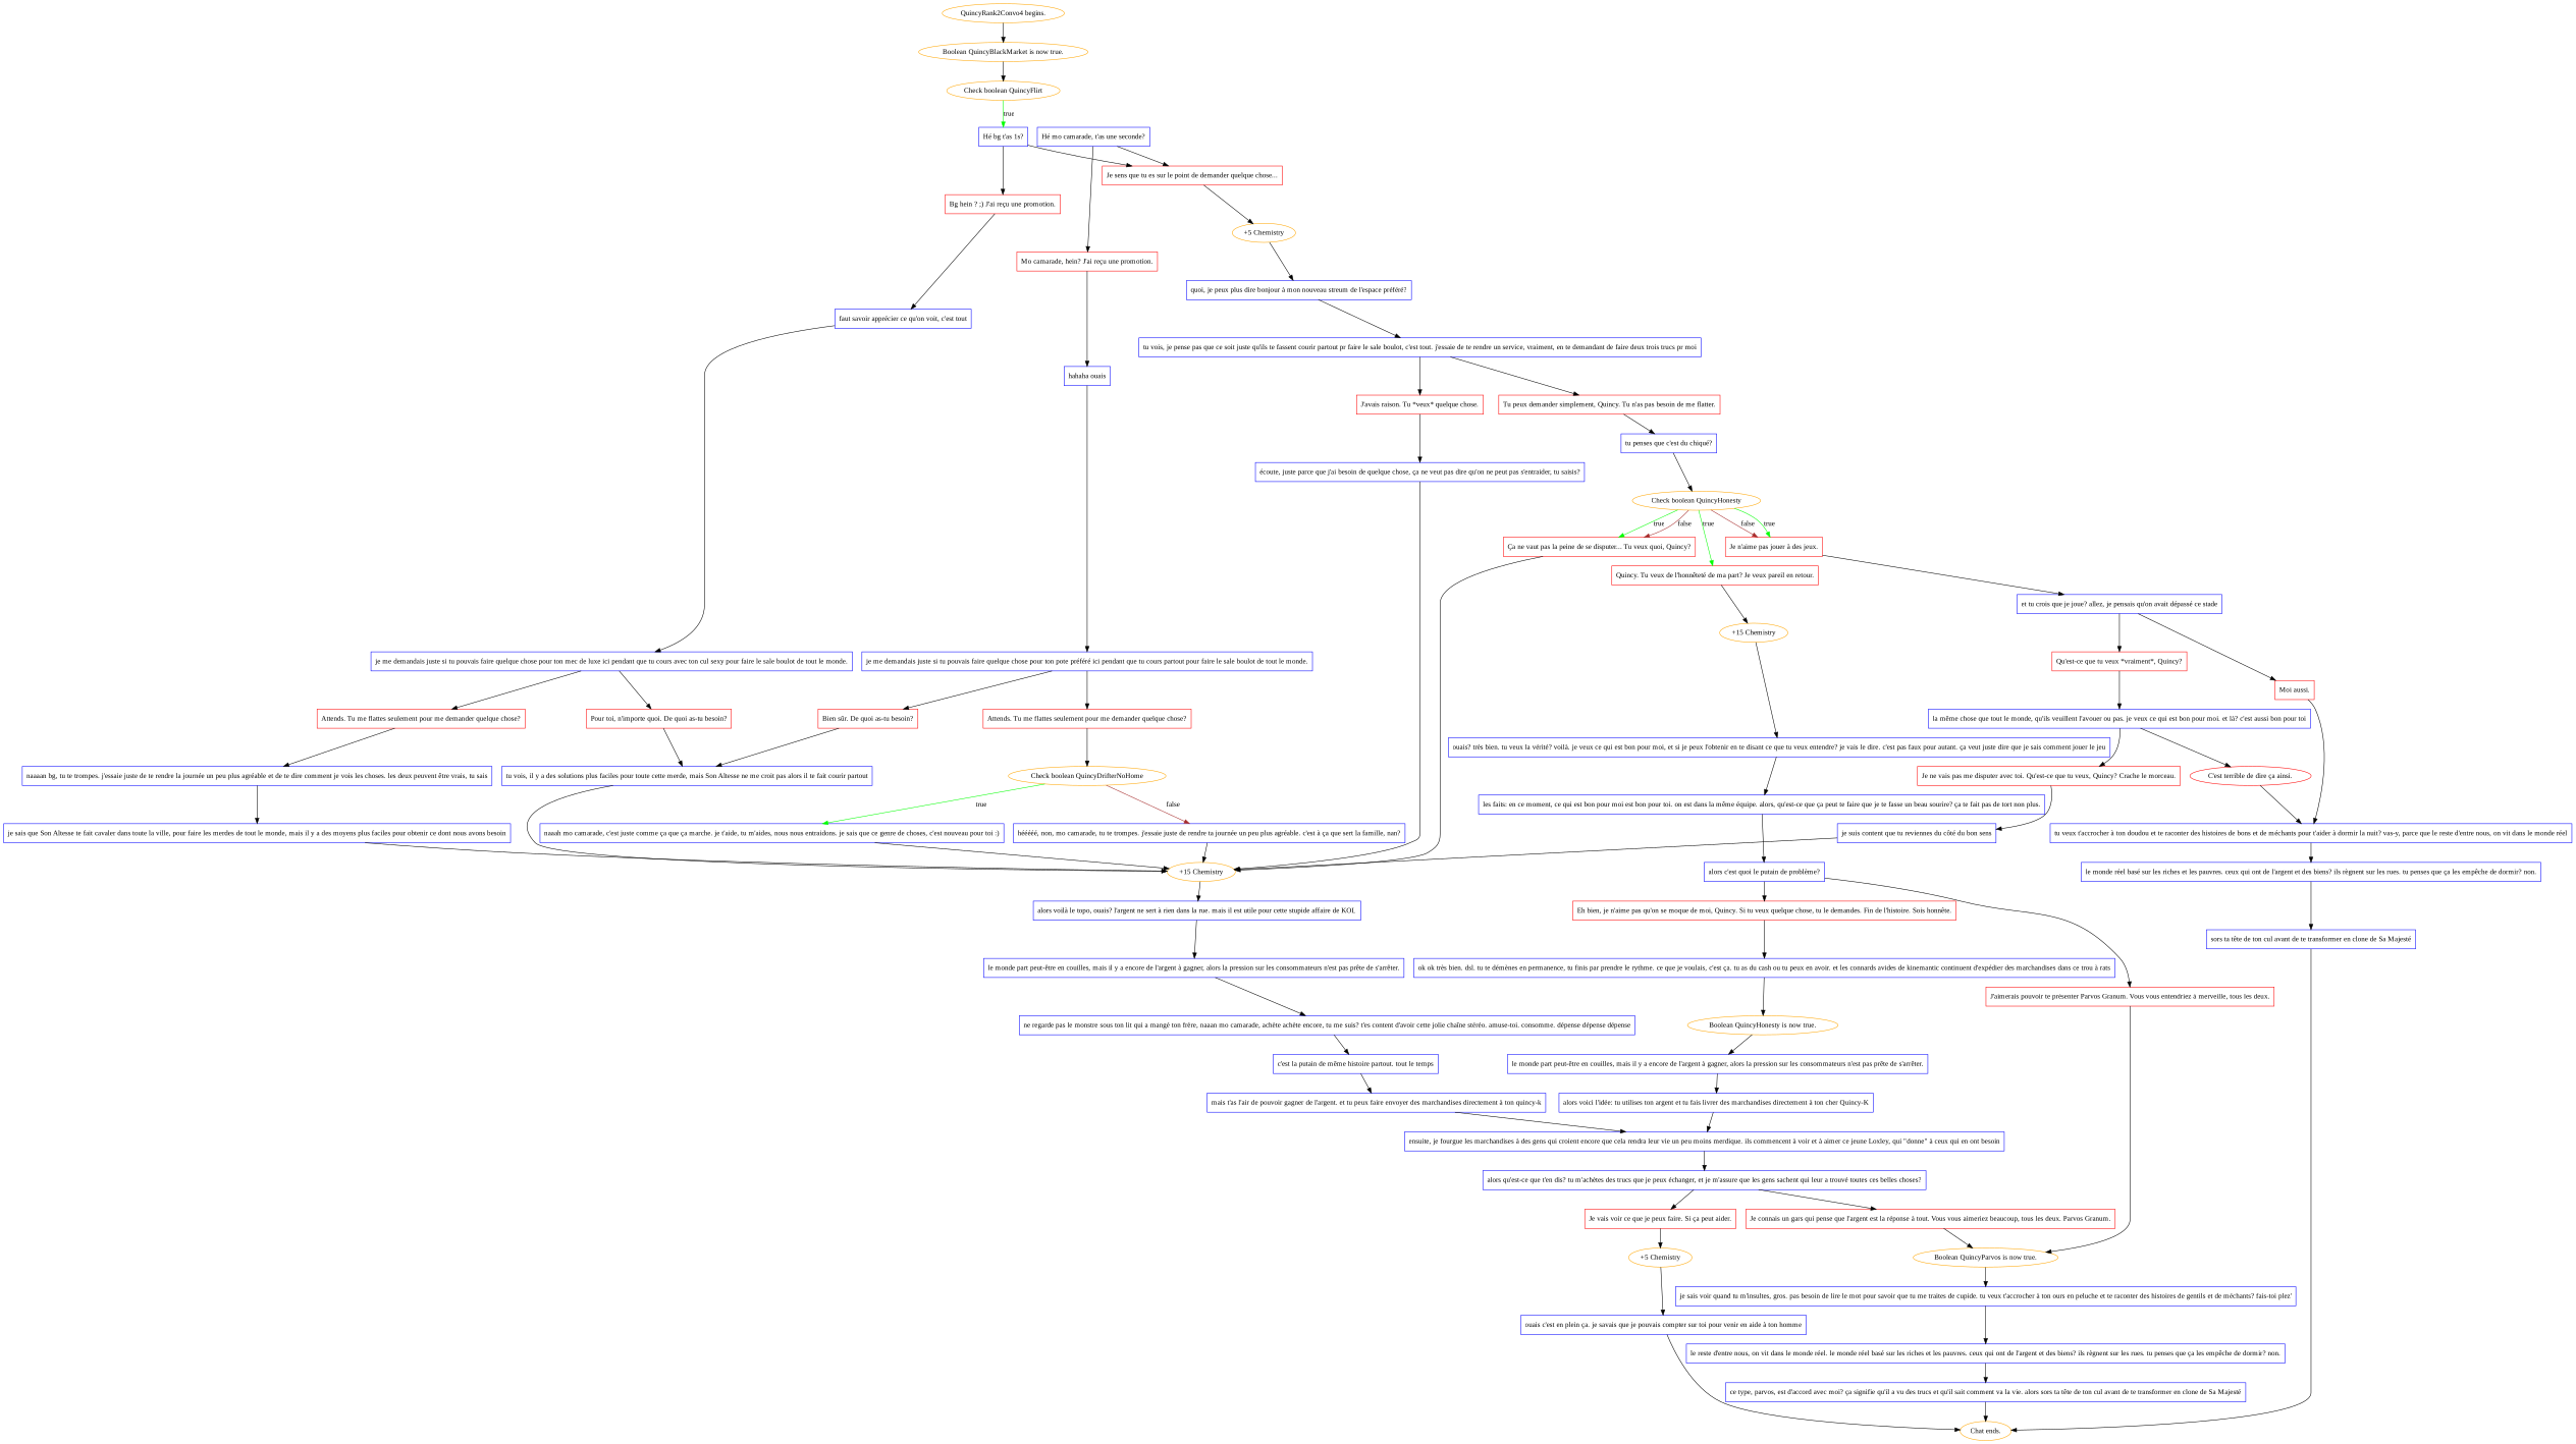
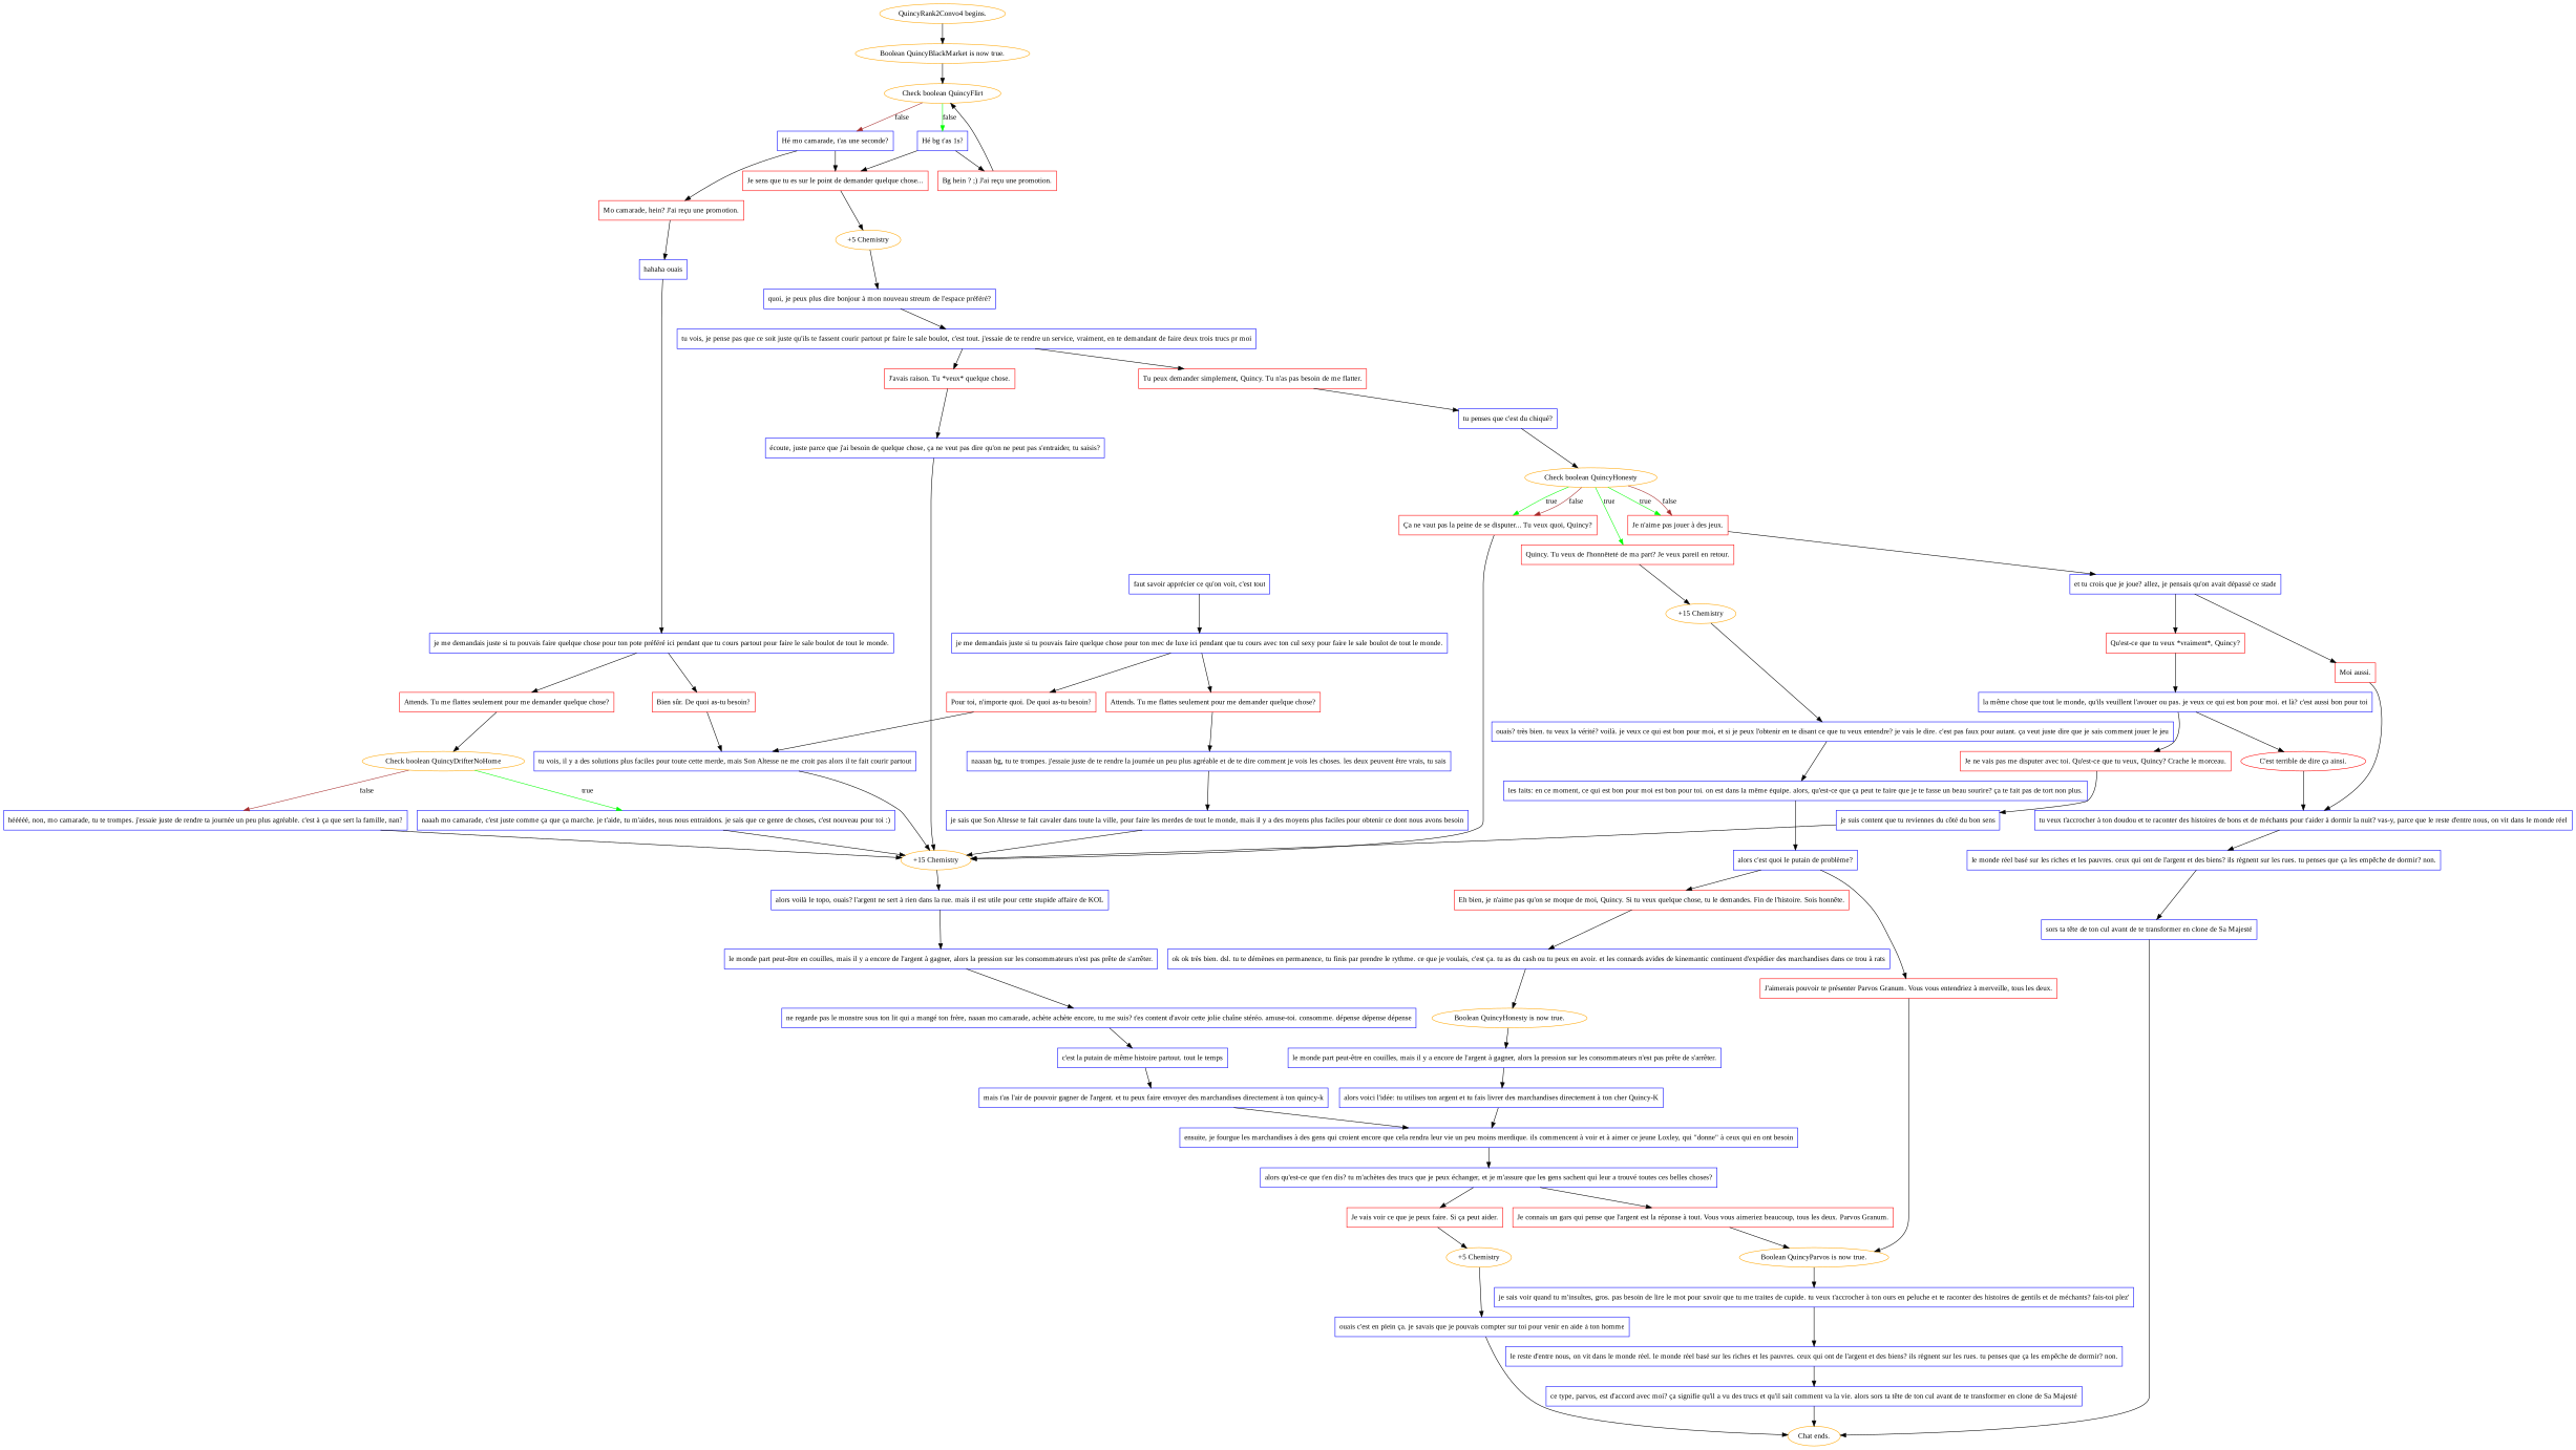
  digraph {
    fontname="Liberation Serif"
    node [color=blue fontname="Liberation Serif" shape=box]
    edge [fontname="Liberation Serif"]
    "QuincyRank2Convo4 begins." [color=orange shape=""]
    n2 [color=orange label="Boolean QuincyBlackMarket is now true." shape=""]
    n3 [color=orange label="Check boolean QuincyFlirt" shape=""]
    n4 [label="Hé bg t'as 1s?"]
    n5 [label="Hé mo camarade, t'as une seconde?"]
    n6 [color=red label="Bg hein ? ;) J'ai reçu une promotion."]
    n7 [color=red label="Je sens que tu es sur le point de demander quelque chose..."]
    n8 [color=red label="Mo camarade, hein? J'ai reçu une promotion."]
    n9 [label="faut savoir apprécier ce qu'on voit, c'est tout"]
    n10 [color=orange label="+5 Chemistry" shape=""]
    n11 [label="hahaha ouais"]
    n12 [label="je me demandais juste si tu pouvais faire quelque chose pour ton mec de luxe ici pendant que tu cours avec ton cul sexy pour faire le sale boulot de tout le monde."]
    n13 [label="quoi, je peux plus dire bonjour à mon nouveau streum de l'espace préféré?"]
    n14 [label="je me demandais juste si tu pouvais faire quelque chose pour ton pote préféré ici pendant que tu cours partout pour faire le sale boulot de tout le monde."]
    n15 [color=red label="Pour toi, n'importe quoi. De quoi as-tu besoin?"]
    n16 [color=red label="Attends. Tu me flattes seulement pour me demander quelque chose?"]
    n17 [label="tu vois, je pense pas que ce soit juste qu'ils te fassent courir partout pr faire le sale boulot, c'est tout. j'essaie de te rendre un service, vraiment, en te demandant de faire deux trois trucs pr moi"]
    n18 [color=red label="Bien sûr. De quoi as-tu besoin?"]
    n19 [color=red label="Attends. Tu me flattes seulement pour me demander quelque chose?"]
    n20 [label="tu vois, il y a des solutions plus faciles pour toute cette merde, mais Son Altesse ne me croit pas alors il te fait courir partout"]
    n21 [label="naaaan bg, tu te trompes. j'essaie juste de te rendre la journée un peu plus agréable et de te dire comment je vois les choses. les deux peuvent être vrais, tu sais"]
    n22 [color=red label="J'avais raison. Tu *veux* quelque chose."]
    n23 [color=red label="Tu peux demander simplement, Quincy. Tu n'as pas besoin de me flatter."]
    n24 [color=orange label="Check boolean QuincyDrifterNoHome" shape=""]
    n25 [color=orange label="+15 Chemistry" shape=""]
    n26 [label="je sais que Son Altesse te fait cavaler dans toute la ville, pour faire les merdes de tout le monde, mais il y a des moyens plus faciles pour obtenir ce dont nous avons besoin"]
    n27 [label="écoute, juste parce que j'ai besoin de quelque chose, ça ne veut pas dire qu'on ne peut pas s'entraider, tu saisis?"]
    n28 [label="tu penses que c'est du chiqué?"]
    n29 [label="naaah mo camarade, c'est juste comme ça que ça marche. je t'aide, tu m'aides, nous nous entraidons. je sais que ce genre de choses, c'est nouveau pour toi :)"]
    n30 [label="hééééé, non, mo camarade, tu te trompes. j'essaie juste de rendre ta journée un peu plus agréable. c'est à ça que sert la famille, nan?"]
    n31 [label="alors voilà le topo, ouais? l'argent ne sert à rien dans la rue. mais il est utile pour cette stupide affaire de KOL"]
    n32 [color=orange label="Check boolean QuincyHonesty" shape=""]
    n33 [label="le monde part peut-être en couilles, mais il y a encore de l'argent à gagner, alors la pression sur les consommateurs n'est pas prête de s'arrêter."]
    n34 [color=red label="Quincy. Tu veux de l'honnêteté de ma part? Je veux pareil en retour."]
    n35 [color=red label="Je n'aime pas jouer à des jeux."]
    n36 [color=red label="Ça ne vaut pas la peine de se disputer... Tu veux quoi, Quincy?"]
    n37 [label="ne regarde pas le monstre sous ton lit qui a mangé ton frère, naaan mo camarade, achète achète encore, tu me suis? t'es content d'avoir cette jolie chaîne stéréo. amuse-toi. consomme. dépense dépense dépense"]
    n38 [color=orange label="+15 Chemistry" shape=""]
    n39 [label="et tu crois que je joue? allez, je pensais qu'on avait dépassé ce stade"]
    n40 [label="c'est la putain de même histoire partout. tout le temps"]
    n41 [label="ouais? très bien. tu veux la vérité? voilà. je veux ce qui est bon pour moi, et si je peux l'obtenir en te disant ce que tu veux entendre? je vais le dire. c'est pas faux pour autant. ça veut juste dire que je sais comment jouer le jeu"]
    n42 [color=red label="Moi aussi."]
    n43 [color=red label="Qu'est-ce que tu veux *vraiment*, Quincy?"]
    n44 [label="mais t'as l'air de pouvoir gagner de l'argent. et tu peux faire envoyer des marchandises directement à ton quincy-k"]
    n45 [label="les faits: en ce moment, ce qui est bon pour moi est bon pour toi. on est dans la même équipe. alors, qu'est-ce que ça peut te faire que je te fasse un beau sourire? ça te fait pas de tort non plus."]
    n46 [label="tu veux t'accrocher à ton doudou et te raconter des histoires de bons et de méchants pour t'aider à dormir la nuit? vas-y, parce que le reste d'entre nous, on vit dans le monde réel"]
    n47 [label="la même chose que tout le monde, qu'ils veuillent l'avouer ou pas. je veux ce qui est bon pour moi. et là? c'est aussi bon pour toi"]
    n48 [label="ensuite, je fourgue les marchandises à des gens qui croient encore que cela rendra leur vie un peu moins merdique. ils commencent à voir et à aimer ce jeune Loxley, qui \"donne\" à ceux qui en ont besoin"]
    n49 [label="alors c'est quoi le putain de problème?"]
    n50 [label="le monde réel basé sur les riches et les pauvres. ceux qui ont de l'argent et des biens? ils règnent sur les rues. tu penses que ça les empêche de dormir? non."]
    n51 [color=red label="C'est terrible de dire ça ainsi." shape=ellipse]
    n52 [color=red label="Je ne vais pas me disputer avec toi. Qu'est-ce que tu veux, Quincy? Crache le morceau."]
    n53 [label="alors qu'est-ce que t'en dis? tu m'achètes des trucs que je peux échanger, et je m'assure que les gens sachent qui leur a trouvé toutes ces belles choses?"]
    n54 [color=red label="J'aimerais pouvoir te présenter Parvos Granum. Vous vous entendriez à merveille, tous les deux."]
    n55 [color=red label="Eh bien, je n'aime pas qu'on se moque de moi, Quincy. Si tu veux quelque chose, tu le demandes. Fin de l'histoire. Sois honnête."]
    n56 [label="sors ta tête de ton cul avant de te transformer en clone de Sa Majesté"]
    n57 [label="je suis content que tu reviennes du côté du bon sens"]
    n58 [color=red label="Je vais voir ce que je peux faire. Si ça peut aider."]
    n59 [color=red label="Je connais un gars qui pense que l'argent est la réponse à tout. Vous vous aimeriez beaucoup, tous les deux. Parvos Granum."]
    n60 [color=orange label="Boolean QuincyParvos is now true." shape=""]
    n61 [label="ok ok très bien. dsl. tu te démènes en permanence, tu finis par prendre le rythme. ce que je voulais, c'est ça. tu as du cash ou tu peux en avoir. et les connards avides de kinemantic continuent d'expédier des marchandises dans ce trou à rats"]
    "Chat ends." [color=orange shape=""]
    n63 [color=orange label="+5 Chemistry" shape=""]
    n64 [label="je sais voir quand tu m'insultes, gros. pas besoin de lire le mot pour savoir que tu me traites de cupide. tu veux t'accrocher à ton ours en peluche et te raconter des histoires de gentils et de méchants? fais-toi plez'"]
    n65 [color=orange label="Boolean QuincyHonesty is now true." shape=""]
    n66 [label="ouais c'est en plein ça. je savais que je pouvais compter sur toi pour venir en aide à ton homme"]
    n67 [label="le reste d'entre nous, on vit dans le monde réel. le monde réel basé sur les riches et les pauvres. ceux qui ont de l'argent et des biens? ils règnent sur les rues. tu penses que ça les empêche de dormir? non."]
    n68 [label="le monde part peut-être en couilles, mais il y a encore de l'argent à gagner, alors la pression sur les consommateurs n'est pas prête de s'arrêter."]
    n69 [label="ce type, parvos, est d'accord avec moi? ça signifie qu'il a vu des trucs et qu'il sait comment va la vie. alors sors ta tête de ton cul avant de te transformer en clone de Sa Majesté"]
    n70 [label="alors voici l'idée: tu utilises ton argent et tu fais livrer des marchandises directement à ton cher Quincy-K"]
    "QuincyRank2Convo4 begins." -> n2
    n2 -> n3
-   n3 -> n4 [color=green label=true]
+   n3 -> n4 [color=green label=false]
+   n3 -> n5 [color=brown label=false]
    n4 -> n6
    n4 -> n7
    n5 -> n7
    n5 -> n8
-   n6 -> n9
+   n6 -> n3
    n7 -> n10
    n8 -> n11
    n9 -> n12
    n10 -> n13
    n11 -> n14
    n12 -> n15
    n12 -> n16
    n13 -> n17
    n14 -> n18
    n14 -> n19
    n15 -> n20
    n16 -> n21
    n17 -> n22
    n17 -> n23
    n18 -> n20
    n19 -> n24
    n20 -> n25
    n21 -> n26
    n22 -> n27
    n23 -> n28
    n24 -> n29 [color=green label=true]
    n24 -> n30 [color=brown label=false]
    n25 -> n31
    n26 -> n25
    n27 -> n25
    n28 -> n32
    n29 -> n25
    n30 -> n25
    n31 -> n33
    n32 -> n34 [color=green label=true]
    n32 -> n35 [color=green label=true]
    n32 -> n35 [color=brown label=false]
    n32 -> n36 [color=green label=true]
    n32 -> n36 [color=brown label=false]
    n33 -> n37
    n34 -> n38
    n35 -> n39
    n36 -> n25
    n37 -> n40
    n38 -> n41
    n39 -> n42
    n39 -> n43
    n40 -> n44
    n41 -> n45
    n42 -> n46
    n43 -> n47
    n44 -> n48
    n45 -> n49
    n46 -> n50
    n47 -> n51
    n47 -> n52
    n48 -> n53
    n49 -> n54
    n49 -> n55
    n50 -> n56
    n51 -> n46
    n52 -> n57
    n53 -> n58
    n53 -> n59
    n54 -> n60
    n55 -> n61
    n56 -> "Chat ends."
    n57 -> n25
    n58 -> n63
    n59 -> n60
    n60 -> n64
    n61 -> n65
    n63 -> n66
    n64 -> n67
    n65 -> n68
    n66 -> "Chat ends."
    n67 -> n69
    n68 -> n70
    n69 -> "Chat ends."
    n70 -> n48
  }
